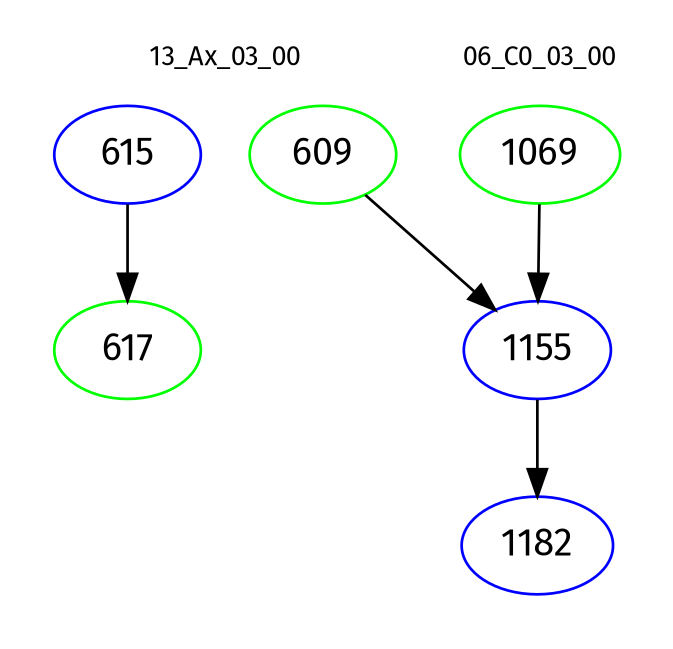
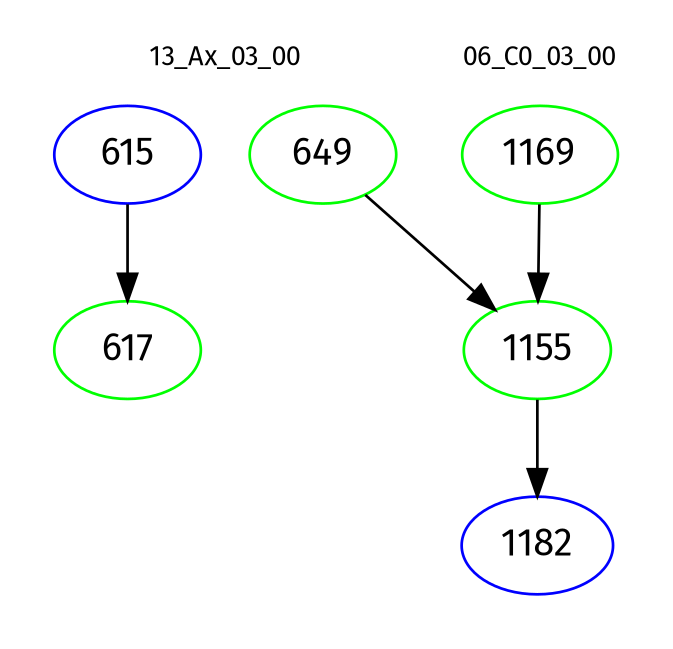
  digraph {
    fontname="Fira Sans"
    node [color=green fontname="Fira Sans"]
    edge [color=black fontname="Fira Sans"]
-   n1 [label=609]
+   n1 [label=649]
    n2 [color=blue label=615]
    n3 [label=617]
-   n4 [label=1069]
-   n5 [color=blue label=1155]
+   n4 [label=1169]
+   n5 [label=1155]
    n6 [color=blue label=1182]
    subgraph cluster_1 {
      color=white
      fontsize=10
      label="13_Ax_03_00"
      n1
      n2
      n3
    }
    subgraph cluster_2 {
      color=white
      fontsize=10
      label="06_C0_03_00"
      n4
      n5
      n6
    }
    n1 -> n5
    n2 -> n3
    n4 -> n5
    n5 -> n6
  }
